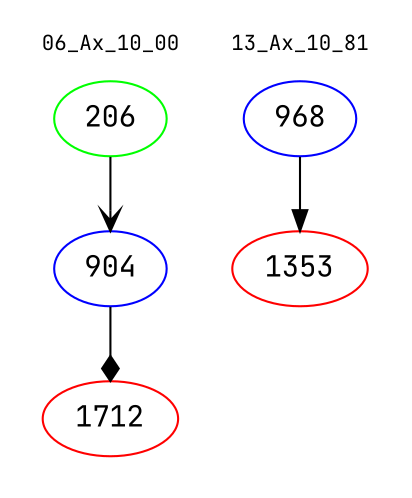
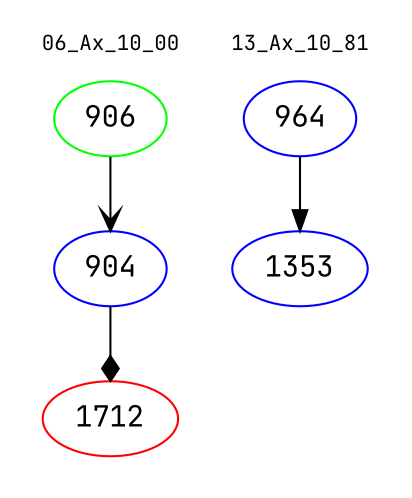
  digraph {
    fontname="JetBrains Mono"
    node [color=blue fontname="JetBrains Mono"]
    edge [color=black fontname="JetBrains Mono"]
-   n1 [color=green label=206]
+   n1 [color=green label=906]
    n2 [label=904]
    n3 [color=red label=1712]
-   n4 [label=968]
-   n5 [color=red label=1353]
+   n4 [label=964]
+   n5 [label=1353]
    subgraph cluster_1 {
      color=white
      fontsize=10
      label="06_Ax_10_00"
      n1
      n2
      n3
    }
    subgraph cluster_2 {
      color=white
      fontsize=10
      label="13_Ax_10_81"
      n4
      n5
    }
    n1 -> n2 [arrowhead=vee]
    n2 -> n3 [arrowhead=diamond]
    n4 -> n5 [arrowhead=normal]
  }
